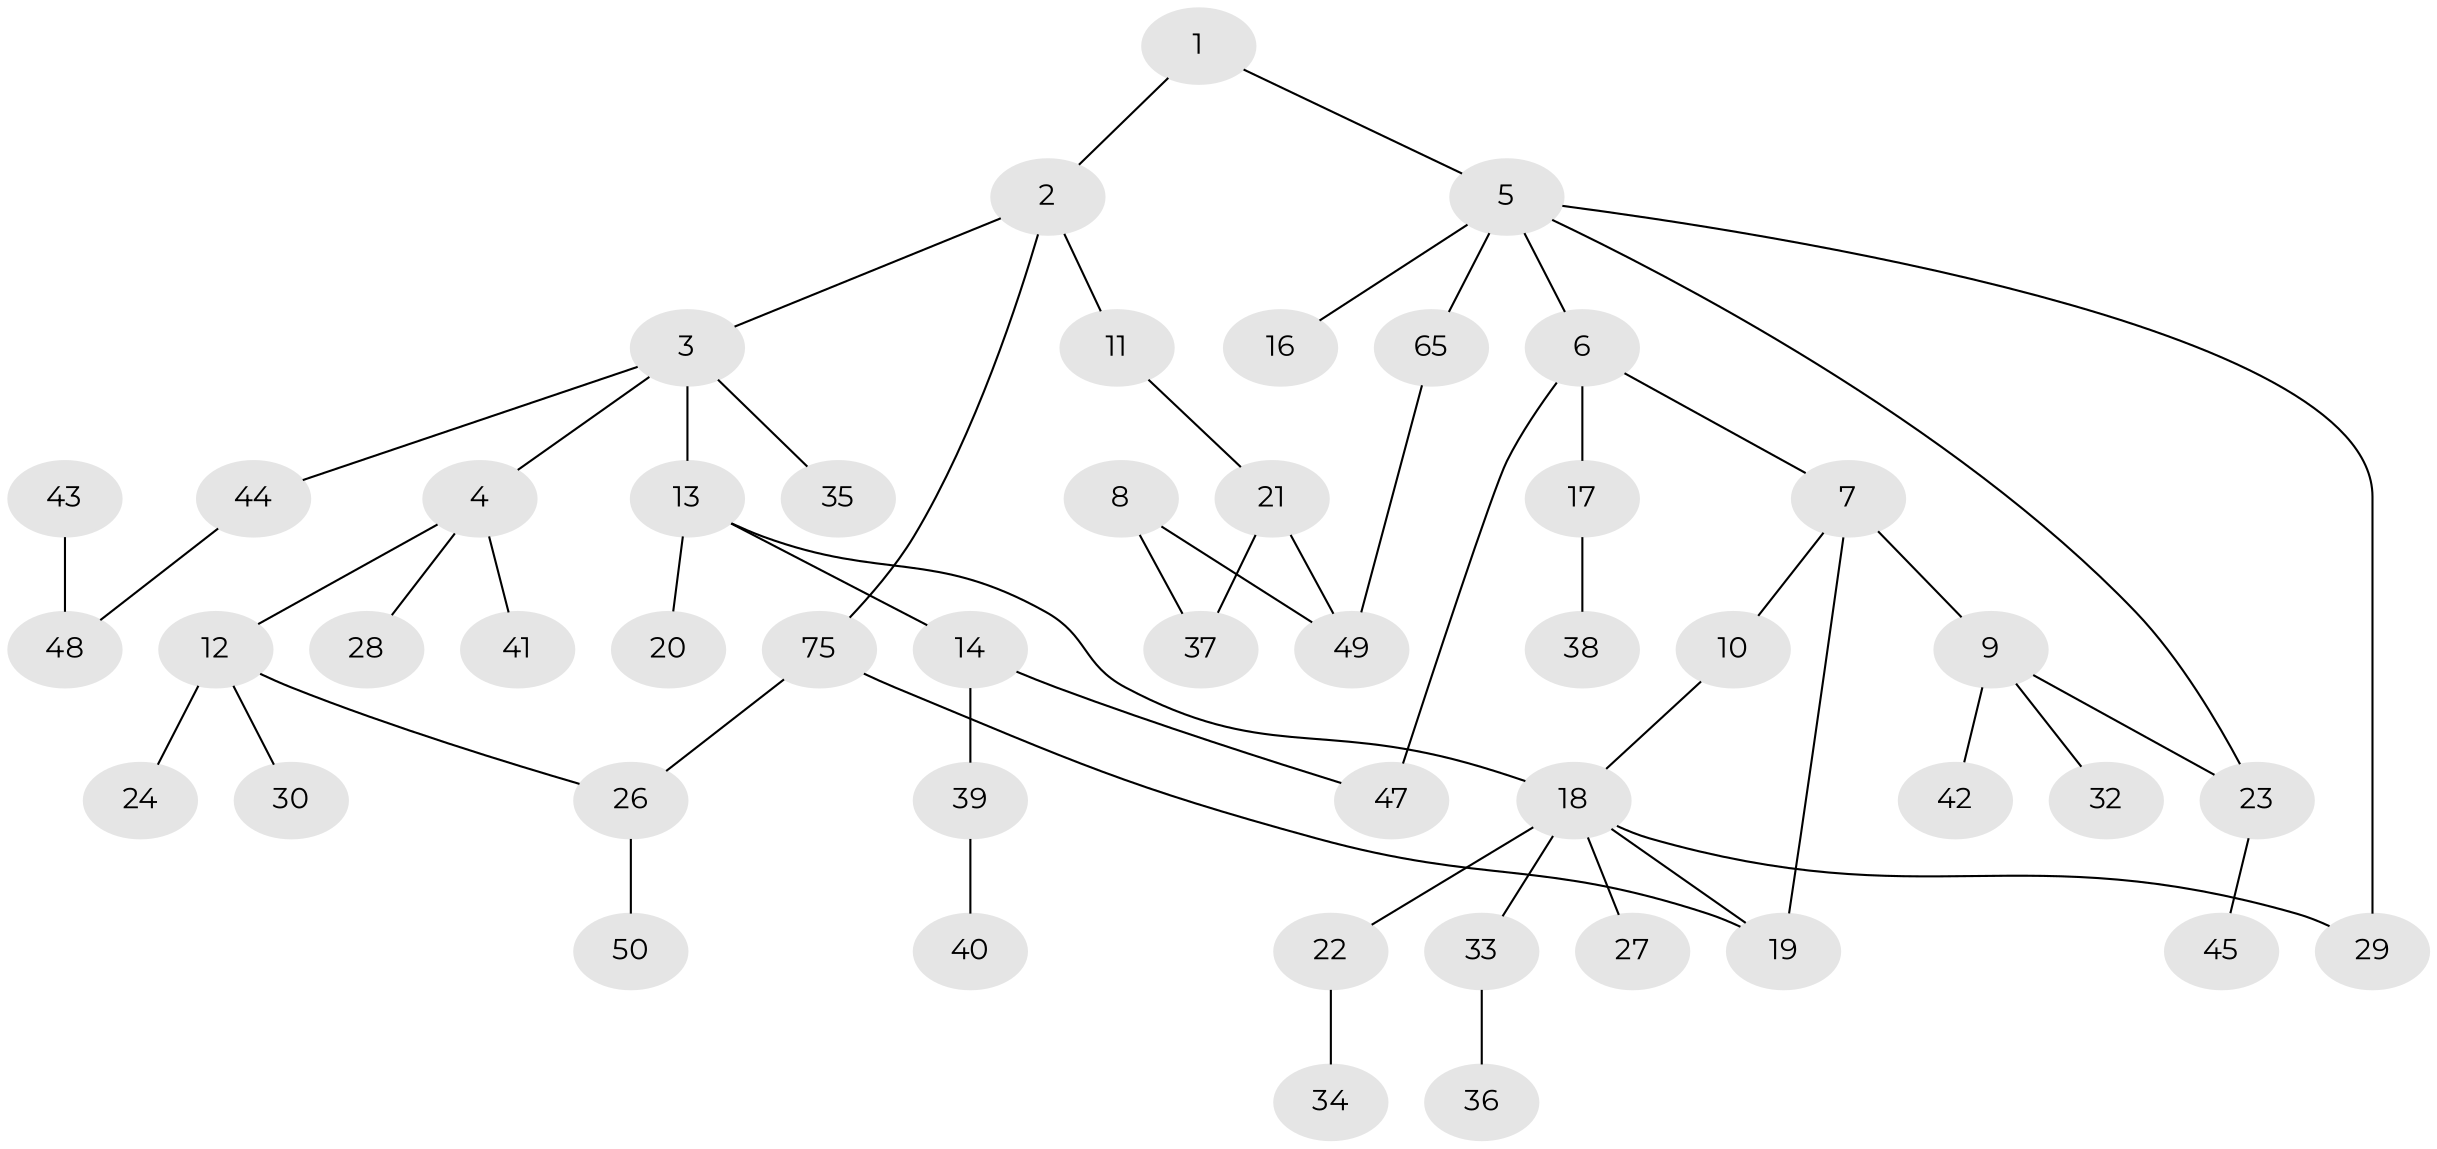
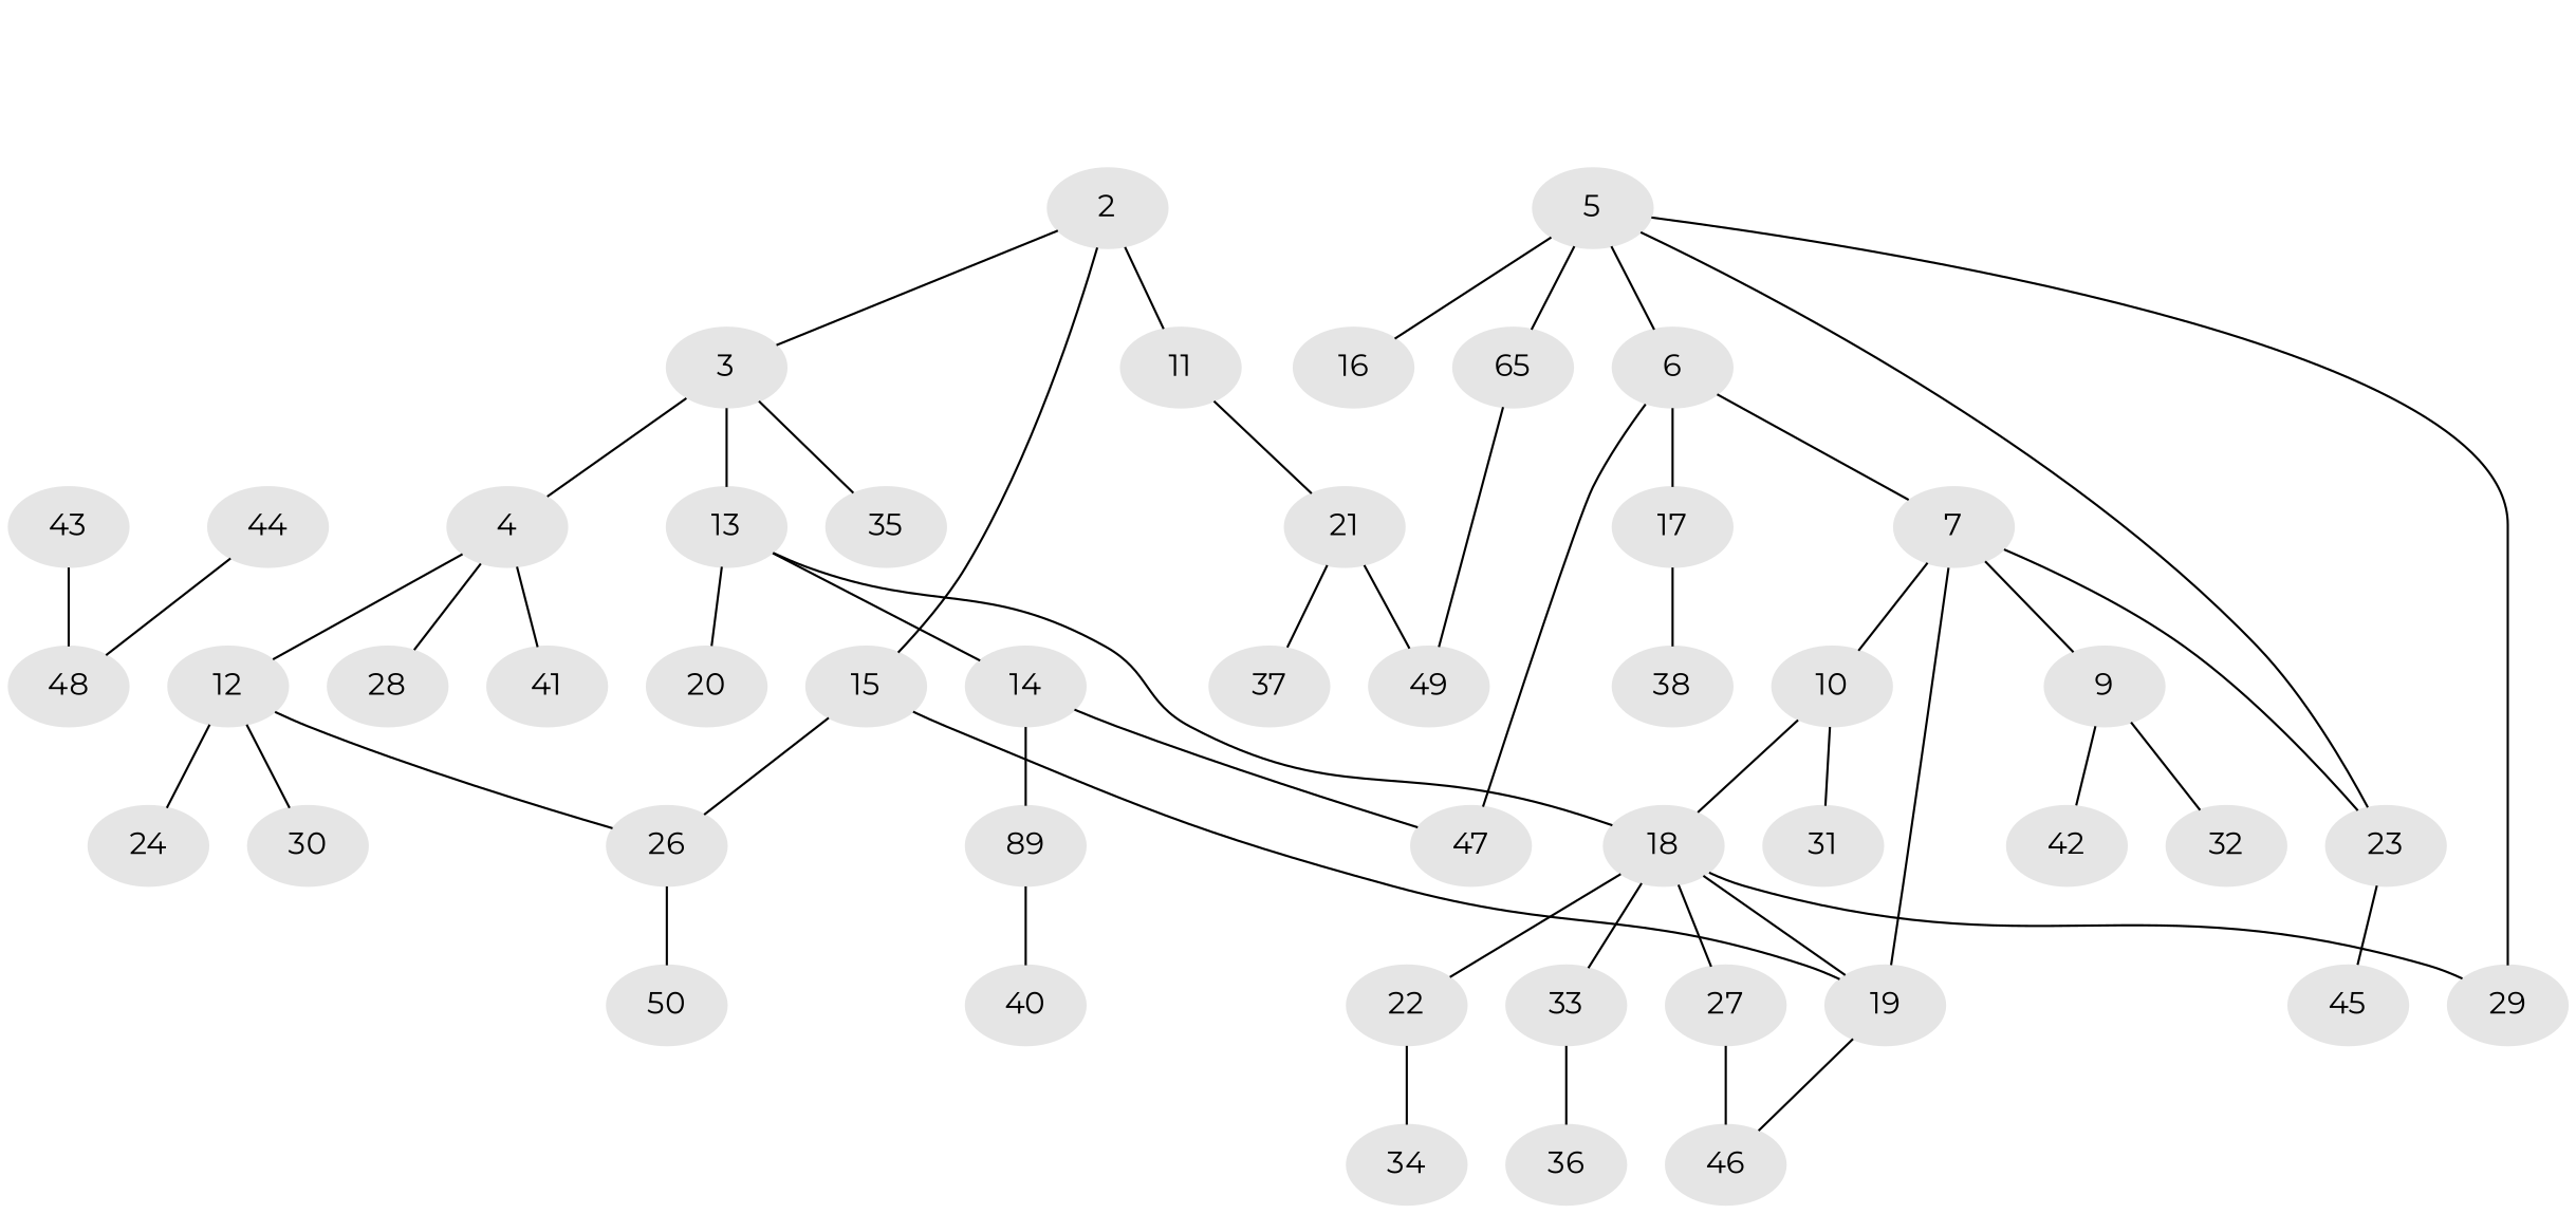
  graph {
    fontname=Montserrat
    node [color=gray90 fontname=Montserrat style=filled]
    edge [fontname=Montserrat]
-   1
    2
    5
    3
    11
-   15 [label=75]
+   15
    6
    16
    23
    n10 [label=65]
    29
    4
    13
    35
    44
-   8
    37
    49
    21
    19
    26
    12
    28
    41
    18
    14
    20
    48
    24
    30
    7
    17
    47
    45
    9
    10
    38
    32
    42
+   31
+   46
    22
    27
    33
    50
-   39
+   39 [label=89]
    40
    34
    36
    43
-   1 -- 2
-   1 -- 5
    2 -- 3
    2 -- 11
    2 -- 15
    5 -- 6
    5 -- 16
    5 -- 23
    5 -- n10
    5 -- 29
    3 -- 4
    3 -- 13
    3 -- 35
-   3 -- 44
    11 -- 21
    15 -- 19
    15 -- 26
    6 -- 7
    6 -- 17
    6 -- 47
    23 -- 45
    n10 -- 49
    4 -- 12
    4 -- 28
    4 -- 41
    13 -- 18
    13 -- 14
    13 -- 20
    44 -- 48
-   8 -- 37
-   8 -- 49
    21 -- 37
    21 -- 49
+   19 -- 46
    26 -- 50
    12 -- 26
    12 -- 24
    12 -- 30
    18 -- 29
    18 -- 19
    18 -- 22
    18 -- 27
    18 -- 33
    14 -- 47
    14 -- 39
-   9 -- 23
+   7 -- 23
    7 -- 19
    7 -- 9
    7 -- 10
    17 -- 38
    9 -- 32
    9 -- 42
    10 -- 18
+   10 -- 31
    22 -- 34
+   27 -- 46
    33 -- 36
    39 -- 40
    43 -- 48
  }
